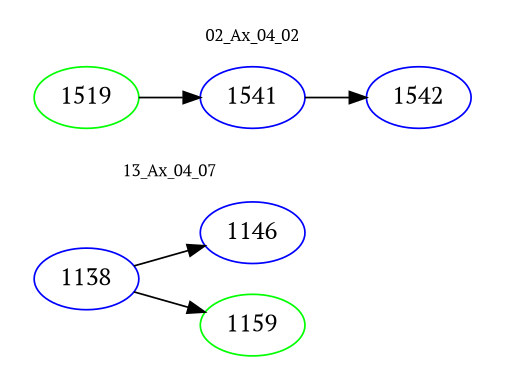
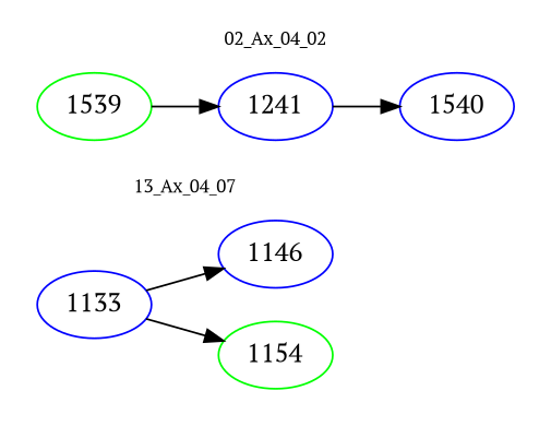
  digraph {
    fontname="PT Serif"
    rankdir=LR
    node [color=blue fontname="PT Serif"]
    edge [color=black fontname="PT Serif"]
-   n1 [color=green label=1159]
-   n2 [label=1138]
+   n1 [color=green label=1154]
+   n2 [label=1133]
    n3 [label=1146]
-   n4 [color=green label=1519]
-   n5 [label=1541]
-   n6 [label=1542]
+   n4 [color=green label=1539]
+   n5 [label=1241]
+   n6 [label=1540]
    subgraph cluster_1 {
      color=white
      fontsize=10
      label="13_Ax_04_07"
      n1
      n2
      n3
    }
    subgraph cluster_2 {
      color=white
      fontsize=10
      label="02_Ax_04_02"
      n4
      n5
      n6
    }
    n2 -> n1
    n2 -> n3
    n4 -> n5
    n5 -> n6
  }
